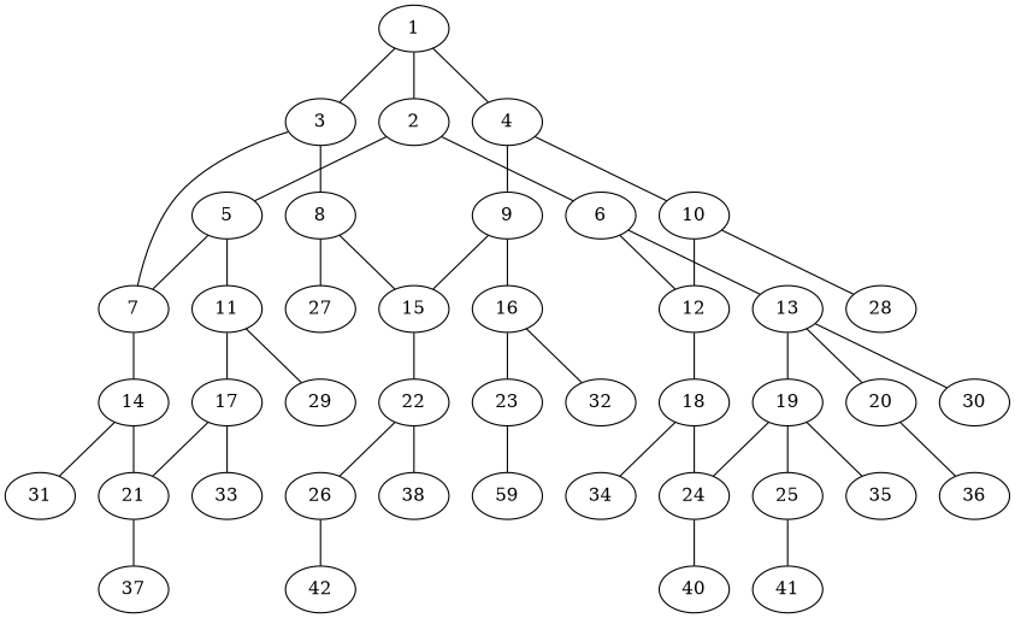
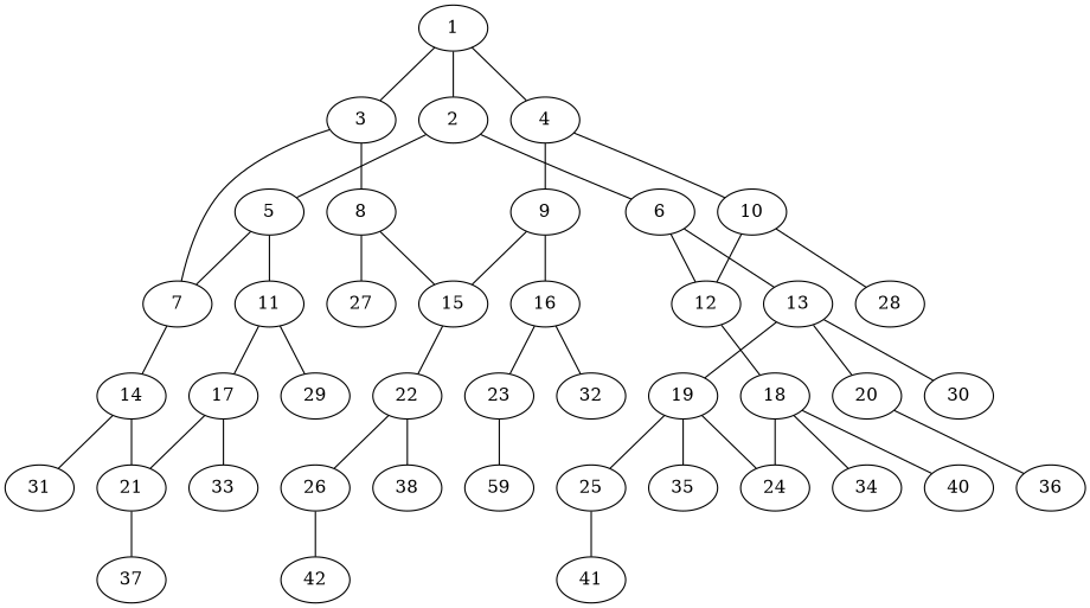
  graph {
    node [chem=C]
    edge [valence=1]
    1
    2
    3
    4
    5
    6
    7
    8
    9
    10
    11
    12
    13
    14
    15
    27 [chem=H]
    16
    28 [chem=H]
    17
    29 [chem=H]
    18
    19
    20 [chem=O]
    30 [chem=H]
    21
    31 [chem=H]
    22
    23
    32 [chem=H]
    33 [chem=H]
    24
    34 [chem=H]
    25 [chem=O]
    35 [chem=H]
    36 [chem=H]
    37 [chem=H]
    26
    38 [chem=H]
    n39 [chem=H label=59]
    40 [chem=H]
    41 [chem=H]
    42 [chem=H]
    1 -- 2 [valence=2]
    1 -- 3
    1 -- 4
    2 -- 5
    2 -- 6
    3 -- 7
    3 -- 8 [valence=2]
    4 -- 9
    4 -- 10 [valence=2]
    5 -- 7 [valence=2]
    5 -- 11
    6 -- 12 [valence=2]
    6 -- 13
    7 -- 14
    8 -- 15
    8 -- 27
    9 -- 15 [valence=2]
    9 -- 16
    10 -- 12
    10 -- 28
    11 -- 17 [valence=2]
    11 -- 29
    12 -- 18
    13 -- 19
    13 -- 20
    13 -- 30
    14 -- 21 [valence=2]
    14 -- 31
    15 -- 22
    16 -- 23 [valence=2]
    16 -- 32
    17 -- 21
    17 -- 33
    18 -- 24 [valence=2]
    18 -- 34
    19 -- 24
    19 -- 25
    19 -- 35
    20 -- 36
    21 -- 37
    22 -- 26 [valence=2]
    22 -- 38
    23 -- n39
-   24 -- 40
+   18 -- 40
    25 -- 41
    26 -- 42
  }
